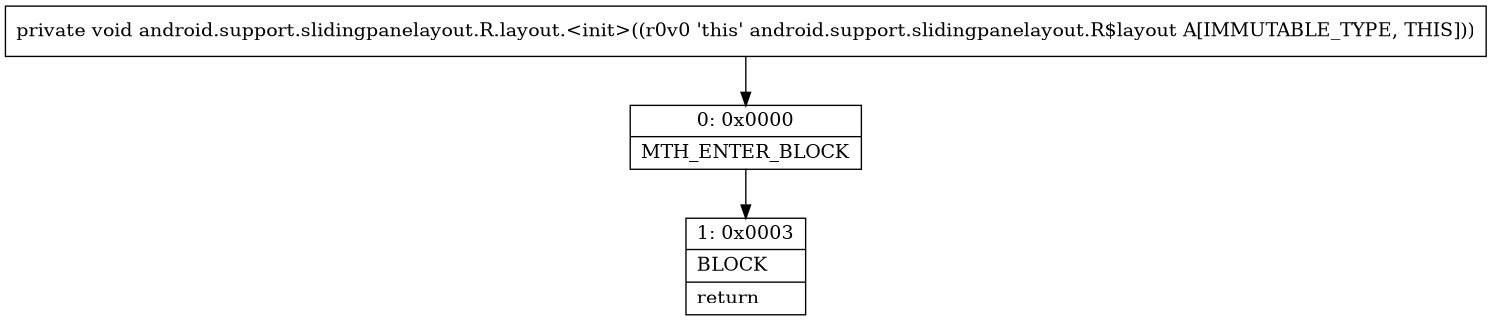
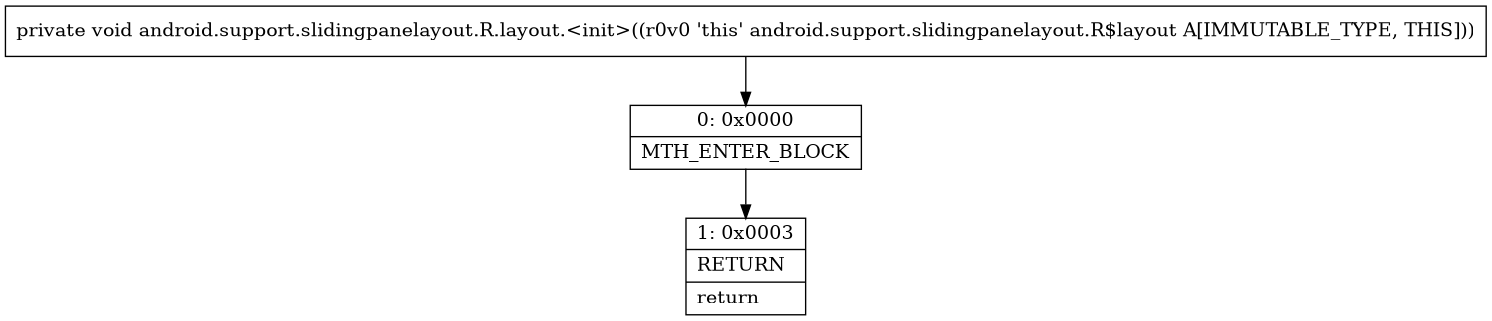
  digraph {
    node [shape=record]
    n1 [label="{0\:\ 0x0000|MTH_ENTER_BLOCK\l}"]
-   n2 [label="{1\:\ 0x0003|BLOCK\l|return\l}"]
+   n2 [label="{1\:\ 0x0003|RETURN\l|return\l}"]
    n3 [label="{private void android.support.slidingpanelayout.R.layout.\<init\>((r0v0 'this' android.support.slidingpanelayout.R$layout A[IMMUTABLE_TYPE, THIS])) }"]
    n1 -> n2
    n3 -> n1
  }
